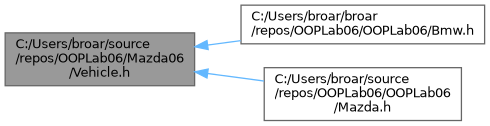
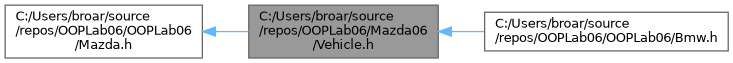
  digraph {
    rankdir=LR
    node [color=grey40 fillcolor=white fontname=Helvetica fontsize=10 shape=box style=filled]
    edge [color=steelblue1 dir=back fontname=Helvetica fontsize=10 labelfontname=Helvetica labelfontsize=10 style=solid]
    n1 [color=gray40 fillcolor=grey60 fontcolor=black height=0.2 label="C:/Users/broar/source\l/repos/OOPLab06/Mazda06\l/Vehicle.h" width=0.4]
-   n2 [height=0.2 label="C:/Users/broar/broar\l/repos/OOPLab06/OOPLab06/Bmw.h" width=0.4]
+   n2 [height=0.2 label="C:/Users/broar/source\l/repos/OOPLab06/OOPLab06/Bmw.h" width=0.4]
    n3 [height=0.2 label="C:/Users/broar/source\l/repos/OOPLab06/OOPLab06\l/Mazda.h" width=0.4]
    n1 -> n2
-   n1 -> n3
+   n3 -> n1
  }
